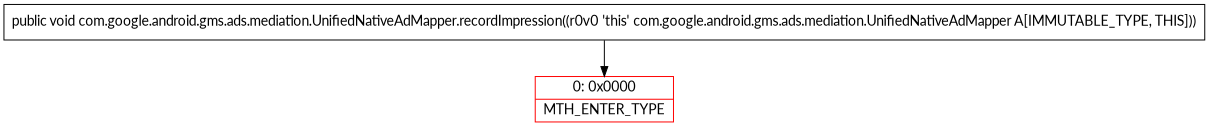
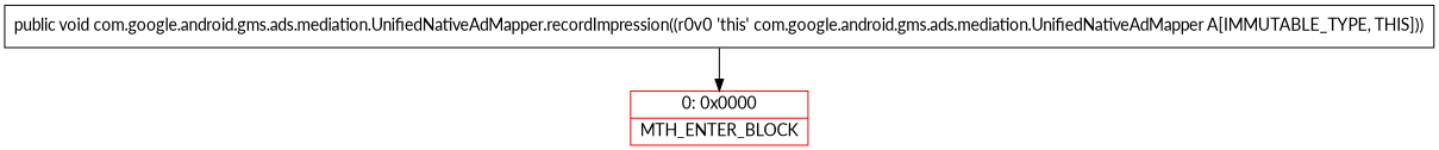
  digraph {
    fontname=Lato
    node [shape=record fontname=Lato]
-   n1 [color=red label="{0\:\ 0x0000|MTH_ENTER_TYPE\l}"]
+   n1 [color=red label="{0\:\ 0x0000|MTH_ENTER_BLOCK\l}"]
    n2 [label="{public void com.google.android.gms.ads.mediation.UnifiedNativeAdMapper.recordImpression((r0v0 'this' com.google.android.gms.ads.mediation.UnifiedNativeAdMapper A[IMMUTABLE_TYPE, THIS])) }"]
    subgraph cluster_1 {
      label="R(0)"
    }
    n2 -> n1 [fontname=Lato]
  }
